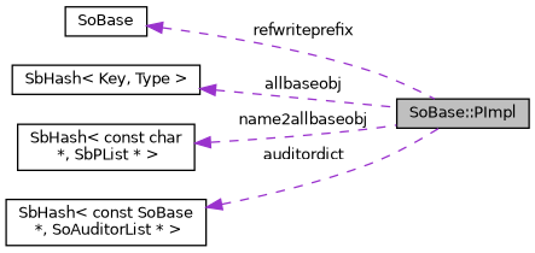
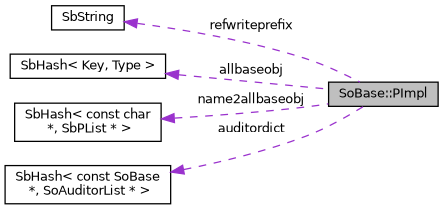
  digraph {
    rankdir=LR
    node [color=black fillcolor=white fontname=Helvetica fontsize=10 shape=record style=filled]
    edge [color=darkorchid3 dir=back fontname=Helvetica fontsize=10 labelfontname=Helvetica labelfontsize=10 style=dashed]
    n1 [fillcolor=grey75 fontcolor=black height=0.2 label="SoBase::PImpl" width=0.4]
-   n2 [height=0.2 label=SoBase width=0.4]
+   n2 [height=0.2 label=SbString width=0.4]
    n3 [height=0.2 label="SbHash\< Key, Type \>" width=0.4]
    n4 [height=0.2 label="SbHash\< const char\l *, SbPList * \>" width=0.4]
    n5 [height=0.2 label="SbHash\< const SoBase\l *, SoAuditorList * \>" width=0.4]
    n2 -> n1 [label=" refwriteprefix"]
    n3 -> n1 [label=" allbaseobj"]
    n4 -> n1 [label=" name2allbaseobj"]
    n5 -> n1 [label=" auditordict"]
  }
